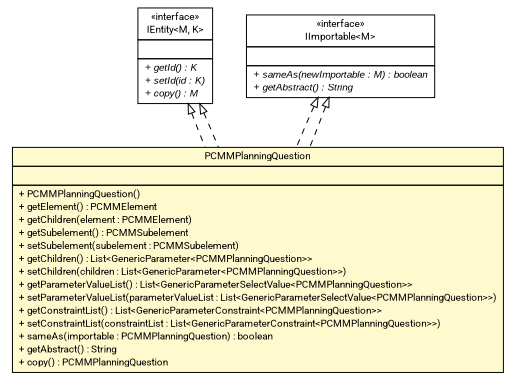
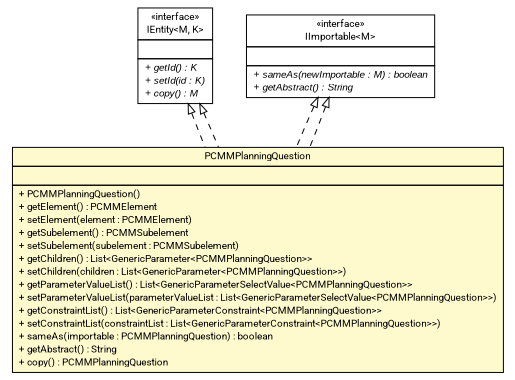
  digraph {
    fontname=Roboto
    nodesep=0.25
    ranksep=0.5
    node [fontcolor=black fontname=Roboto fontsize=10.0 shape=plaintext]
    edge [arrowtail=empty dir=back fontname=Roboto fontsize=10 headport=p labelfontname=arial labelfontsize=10 style=dashed tailport=p]
-   n1 [label=<<table title="gov.sandia.cf.model.PCMMPlanningQuestion" border="0" cellborder="1" cellspacing="0" cellpadding="2" port="p" bgcolor="lemonChiffon" href="./PCMMPlanningQuestion.html"> 		<tr><td><table border="0" cellspacing="0" cellpadding="1"> <tr><td align="center" balign="center"> PCMMPlanningQuestion </td></tr> 		</table></td></tr> 		<tr><td><table border="0" cellspacing="0" cellpadding="1"> <tr><td align="left" balign="left">  </td></tr> 		</table></td></tr> 		<tr><td><table border="0" cellspacing="0" cellpadding="1"> <tr><td align="left" balign="left"> + PCMMPlanningQuestion() </td></tr> <tr><td align="left" balign="left"> + getElement() : PCMMElement </td></tr> <tr><td align="left" balign="left"> + getChildren(element : PCMMElement) </td></tr> <tr><td align="left" balign="left"> + getSubelement() : PCMMSubelement </td></tr> <tr><td align="left" balign="left"> + setSubelement(subelement : PCMMSubelement) </td></tr> <tr><td align="left" balign="left"> + getChildren() : List&lt;GenericParameter&lt;PCMMPlanningQuestion&gt;&gt; </td></tr> <tr><td align="left" balign="left"> + setChildren(children : List&lt;GenericParameter&lt;PCMMPlanningQuestion&gt;&gt;) </td></tr> <tr><td align="left" balign="left"> + getParameterValueList() : List&lt;GenericParameterSelectValue&lt;PCMMPlanningQuestion&gt;&gt; </td></tr> <tr><td align="left" balign="left"> + setParameterValueList(parameterValueList : List&lt;GenericParameterSelectValue&lt;PCMMPlanningQuestion&gt;&gt;) </td></tr> <tr><td align="left" balign="left"> + getConstraintList() : List&lt;GenericParameterConstraint&lt;PCMMPlanningQuestion&gt;&gt; </td></tr> <tr><td align="left" balign="left"> + setConstraintList(constraintList : List&lt;GenericParameterConstraint&lt;PCMMPlanningQuestion&gt;&gt;) </td></tr> <tr><td align="left" balign="left"> + sameAs(importable : PCMMPlanningQuestion) : boolean </td></tr> <tr><td align="left" balign="left"> + getAbstract() : String </td></tr> <tr><td align="left" balign="left"> + copy() : PCMMPlanningQuestion </td></tr> 		</table></td></tr> 		</table>>]
+   n1 [label=<<table title="gov.sandia.cf.model.PCMMPlanningQuestion" border="0" cellborder="1" cellspacing="0" cellpadding="2" port="p" bgcolor="lemonChiffon" href="./PCMMPlanningQuestion.html"> 		<tr><td><table border="0" cellspacing="0" cellpadding="1"> <tr><td align="center" balign="center"> PCMMPlanningQuestion </td></tr> 		</table></td></tr> 		<tr><td><table border="0" cellspacing="0" cellpadding="1"> <tr><td align="left" balign="left">  </td></tr> 		</table></td></tr> 		<tr><td><table border="0" cellspacing="0" cellpadding="1"> <tr><td align="left" balign="left"> + PCMMPlanningQuestion() </td></tr> <tr><td align="left" balign="left"> + getElement() : PCMMElement </td></tr> <tr><td align="left" balign="left"> + setElement(element : PCMMElement) </td></tr> <tr><td align="left" balign="left"> + getSubelement() : PCMMSubelement </td></tr> <tr><td align="left" balign="left"> + setSubelement(subelement : PCMMSubelement) </td></tr> <tr><td align="left" balign="left"> + getChildren() : List&lt;GenericParameter&lt;PCMMPlanningQuestion&gt;&gt; </td></tr> <tr><td align="left" balign="left"> + setChildren(children : List&lt;GenericParameter&lt;PCMMPlanningQuestion&gt;&gt;) </td></tr> <tr><td align="left" balign="left"> + getParameterValueList() : List&lt;GenericParameterSelectValue&lt;PCMMPlanningQuestion&gt;&gt; </td></tr> <tr><td align="left" balign="left"> + setParameterValueList(parameterValueList : List&lt;GenericParameterSelectValue&lt;PCMMPlanningQuestion&gt;&gt;) </td></tr> <tr><td align="left" balign="left"> + getConstraintList() : List&lt;GenericParameterConstraint&lt;PCMMPlanningQuestion&gt;&gt; </td></tr> <tr><td align="left" balign="left"> + setConstraintList(constraintList : List&lt;GenericParameterConstraint&lt;PCMMPlanningQuestion&gt;&gt;) </td></tr> <tr><td align="left" balign="left"> + sameAs(importable : PCMMPlanningQuestion) : boolean </td></tr> <tr><td align="left" balign="left"> + getAbstract() : String </td></tr> <tr><td align="left" balign="left"> + copy() : PCMMPlanningQuestion </td></tr> 		</table></td></tr> 		</table>>]
    n2 [label=<<table title="gov.sandia.cf.model.IEntity" border="0" cellborder="1" cellspacing="0" cellpadding="2" port="p" href="./IEntity.html"> 		<tr><td><table border="0" cellspacing="0" cellpadding="1"> <tr><td align="center" balign="center"> &#171;interface&#187; </td></tr> <tr><td align="center" balign="center"> IEntity&lt;M, K&gt; </td></tr> 		</table></td></tr> 		<tr><td><table border="0" cellspacing="0" cellpadding="1"> <tr><td align="left" balign="left">  </td></tr> 		</table></td></tr> 		<tr><td><table border="0" cellspacing="0" cellpadding="1"> <tr><td align="left" balign="left"><font face="arial italic" point-size="10.0"> + getId() : K </font></td></tr> <tr><td align="left" balign="left"><font face="arial italic" point-size="10.0"> + setId(id : K) </font></td></tr> <tr><td align="left" balign="left"><font face="arial italic" point-size="10.0"> + copy() : M </font></td></tr> 		</table></td></tr> 		</table>>]
    n3 [label=<<table title="gov.sandia.cf.model.IImportable" border="0" cellborder="1" cellspacing="0" cellpadding="2" port="p" href="./IImportable.html"> 		<tr><td><table border="0" cellspacing="0" cellpadding="1"> <tr><td align="center" balign="center"> &#171;interface&#187; </td></tr> <tr><td align="center" balign="center"> IImportable&lt;M&gt; </td></tr> 		</table></td></tr> 		<tr><td><table border="0" cellspacing="0" cellpadding="1"> <tr><td align="left" balign="left">  </td></tr> 		</table></td></tr> 		<tr><td><table border="0" cellspacing="0" cellpadding="1"> <tr><td align="left" balign="left"><font face="arial italic" point-size="10.0"> + sameAs(newImportable : M) : boolean </font></td></tr> <tr><td align="left" balign="left"><font face="arial italic" point-size="10.0"> + getAbstract() : String </font></td></tr> 		</table></td></tr> 		</table>>]
    n2 -> n1
    n2 -> n1
    n3 -> n1
    n3 -> n1
  }
